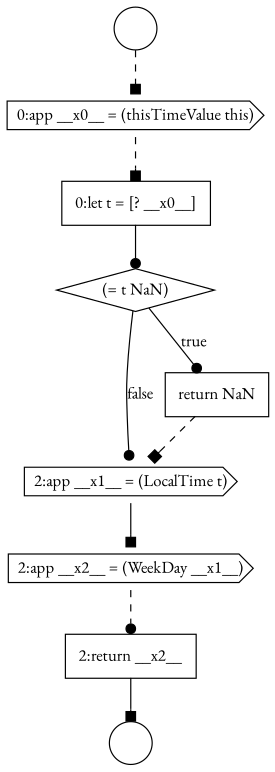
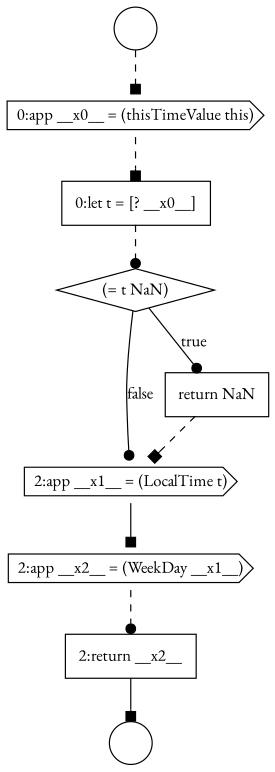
  digraph {
    fontname="EB Garamond"
    node [color=black fillcolor=white fontname="EB Garamond" shape=cds style=filled]
    edge [arrowhead=box color=black fontname="EB Garamond" style=dashed]
    n1 [label=<<font color="black">2:app __x1__ = (LocalTime t)</font>>]
    n2 [label=<<font color="black">2:app __x2__ = (WeekDay __x1__)</font>>]
    n3 [label=<<font color="black">     <table border="0" cellborder="1" cellspacing="0" cellpadding="10">       <tr><td align="left">2:return __x2__</td></tr>     </table>   </font>> margin=0 shape=none]
    n4 [label=" " shape=circle]
    n5 [label=<<font color="black">(= t NaN)</font>> shape=diamond]
    n6 [label=<<font color="black">     <table border="0" cellborder="1" cellspacing="0" cellpadding="10">       <tr><td align="left">return NaN</td></tr>     </table>   </font>> margin=0 shape=none]
    n7 [label=" " shape=circle]
    n8 [label=<<font color="black">0:app __x0__ = (thisTimeValue this)</font>>]
    n9 [label=<<font color="black">     <table border="0" cellborder="1" cellspacing="0" cellpadding="10">       <tr><td align="left">0:let t = [? __x0__]</td></tr>     </table>   </font>> margin=0 shape=none]
    n1 -> n2 [style=solid]
    n2 -> n3 [arrowhead=dot]
    n3 -> n4 [style=solid]
    n5 -> n1 [arrowhead=dot label=<<font color="black">false</font>> style=solid]
    n5 -> n6 [arrowhead=dot label=<<font color="black">true</font>> style=solid]
    n6 -> n1
    n7 -> n8
    n8 -> n9
-   n9 -> n5 [arrowhead=dot style=solid]
+   n9 -> n5 [arrowhead=dot]
  }
